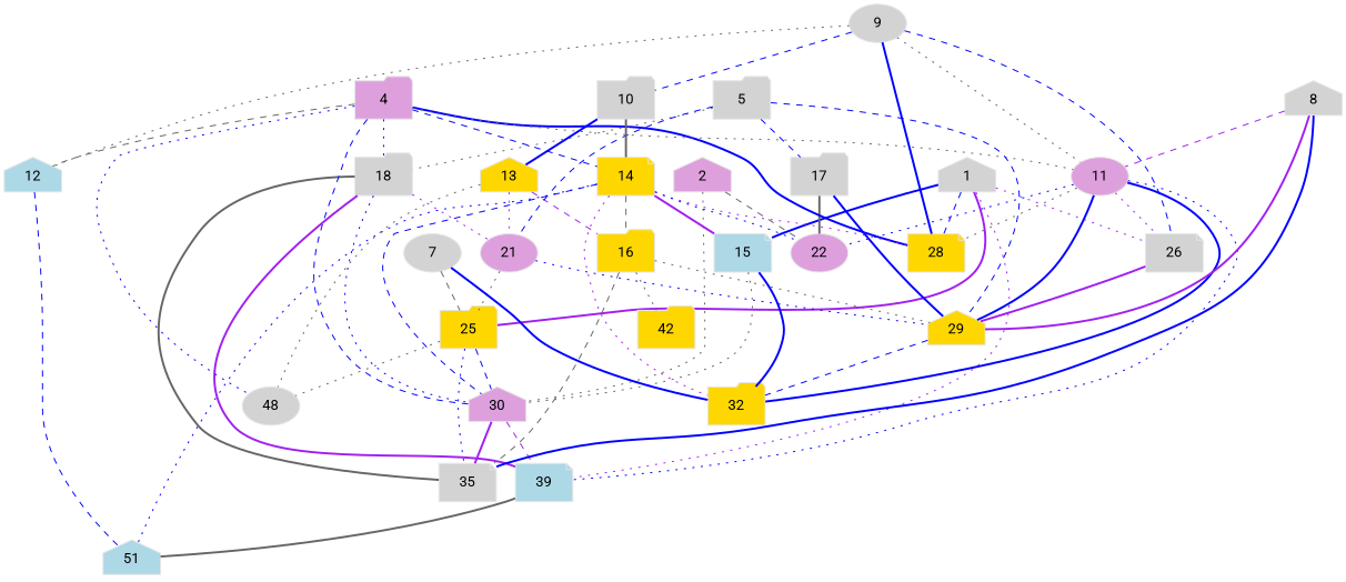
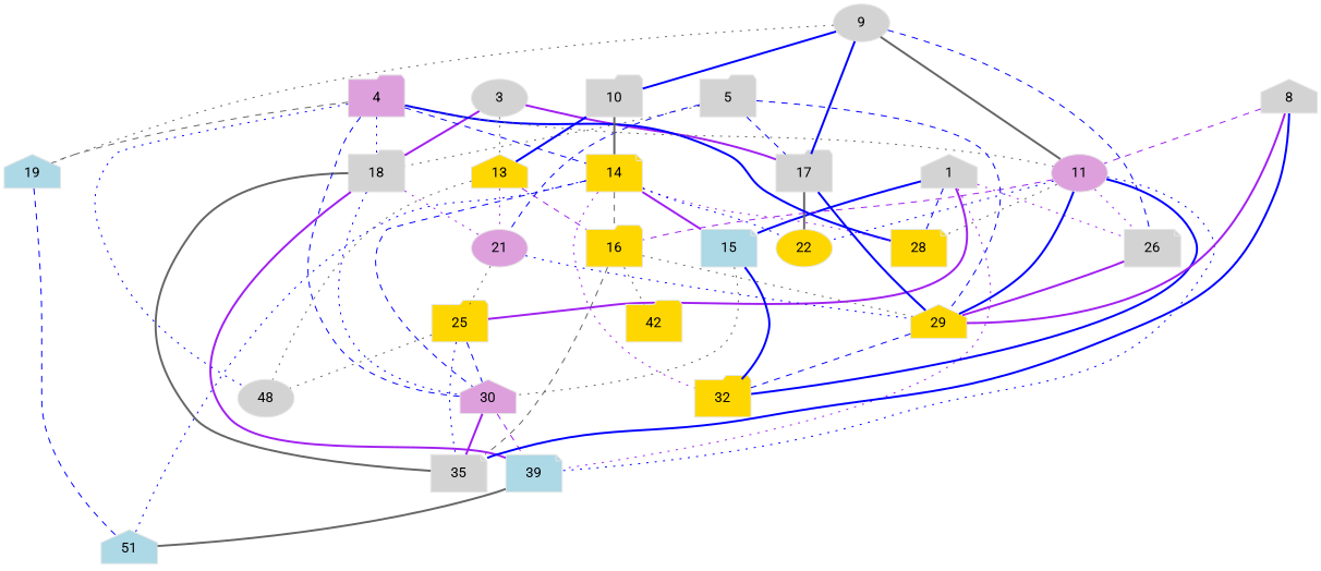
  graph {
    fontname=Roboto
    node [color=gray90 fillcolor=lightgrey fontname=Roboto shape=folder style=filled]
    edge [color=blue fontname=Roboto style=dotted]
    1 [shape=house super="+6"]
    15 [fillcolor=lightblue shape=note super="+27"]
    25 [fillcolor=gold super="+34"]
    26 [shape=note]
    28 [fillcolor=gold shape=note super="+46"]
    39 [fillcolor=lightblue shape=note super="+50"]
    30 [fillcolor=plum shape=house super="+53"]
    32 [fillcolor=gold super="+45"]
    48 [shape=ellipse]
    35 [shape=note super="+41"]
    29 [fillcolor=gold shape=house super="+40"]
    51 [fillcolor=lightblue shape=house]
-   22 [fillcolor=plum shape=ellipse super="+23"]
-   2 [fillcolor=plum shape=house]
+   22 [fillcolor=gold shape=ellipse super="+23"]
+   3 [shape=ellipse super="+37"]
    13 [fillcolor=gold shape=house super="+47"]
    17 [super="+36"]
    18 [super="+31"]
    21 [fillcolor=plum shape=ellipse super="+24"]
    16 [fillcolor=gold super="+49"]
    4 [fillcolor=plum super="+44"]
    11 [fillcolor=plum shape=ellipse super="+33"]
    14 [fillcolor=gold shape=note super="+20"]
-   19 [fillcolor=lightblue shape=house super="+43" label=12]
+   19 [fillcolor=lightblue shape=house super="+43"]
    5 [super="+38"]
    42 [fillcolor=gold]
-   7 [shape=ellipse]
    8 [shape=house super="+12"]
    9 [shape=ellipse super="+52"]
    10
    1 -- 15 [style=bold weight=2]
    1 -- 25 [color=purple style=bold]
    1 -- 26 [color=purple]
    1 -- 28 [style=dashed]
    1 -- 39 [color=purple]
    15 -- 30 [color=gray40]
    15 -- 32 [style=bold]
    25 -- 30 [style=dashed weight=2]
    25 -- 48 [color=gray40]
    25 -- 35
    26 -- 29 [color=purple style=bold]
    39 -- 51 [color=gray40 style=bold]
    30 -- 39 [color=purple style=dashed weight=2]
    30 -- 35 [color=purple style=bold]
    29 -- 32 [style=dashed]
-   2 -- 30 [color=gray40]
-   2 -- 22 [color=gray40 style=dashed]
+   3 -- 13 [color=gray40]
+   3 -- 17 [color=purple style=bold]
+   3 -- 18 [color=purple style=bold]
    13 -- 48 [color=gray40]
    13 -- 21 [color=purple]
    13 -- 16 [color=purple style=dashed]
    17 -- 29 [style=bold]
    17 -- 22 [color=gray40 style=bold]
    18 -- 39 [color=purple style=bold]
    18 -- 30
    18 -- 35 [color=gray40 style=bold]
    18 -- 21 [color=purple]
    21 -- 25 [color=gray40]
    21 -- 29
    16 -- 35 [color=gray40 style=dashed]
    16 -- 29 [color=gray40]
    16 -- 42 [color=gray40]
    4 -- 28 [style=bold]
    4 -- 30 [style=dashed]
    4 -- 48
    4 -- 18
    4 -- 11 [color=gray40]
    4 -- 14 [style=dashed]
    4 -- 19 [color=gray40 style=dashed]
    11 -- 26 [color=purple]
    11 -- 28 [color=gray40]
    11 -- 39 [weight=2]
    11 -- 32 [style=bold]
    11 -- 29 [style=bold]
    11 -- 22 [weight=2]
+   11 -- 16 [color=purple style=dashed]
    14 -- 15 [color=purple style=bold]
    14 -- 28 [color=purple]
    14 -- 30 [style=dashed]
    14 -- 32 [color=purple weight=2]
    14 -- 51
    14 -- 22
    14 -- 16 [color=gray40 style=dashed weight=2]
    19 -- 51 [style=dashed]
    5 -- 29 [style=dashed]
    5 -- 17 [style=dashed]
    5 -- 18 [color=gray40]
    5 -- 21 [style=dashed]
-   7 -- 25 [color=gray40 style=dashed]
-   7 -- 32 [style=bold]
    8 -- 35 [style=bold]
    8 -- 29 [color=purple style=bold]
    8 -- 11 [color=purple style=dashed]
    9 -- 26 [style=dashed]
-   9 -- 28 [style=bold]
-   9 -- 11 [color=gray40]
+   9 -- 17 [style=bold]
+   9 -- 11 [color=gray40 style=bold]
    9 -- 19 [color=gray40]
-   9 -- 10 [style=dashed]
+   9 -- 10 [style=bold]
    10 -- 13 [style=bold]
    10 -- 14 [color=gray40 style=bold]
  }
